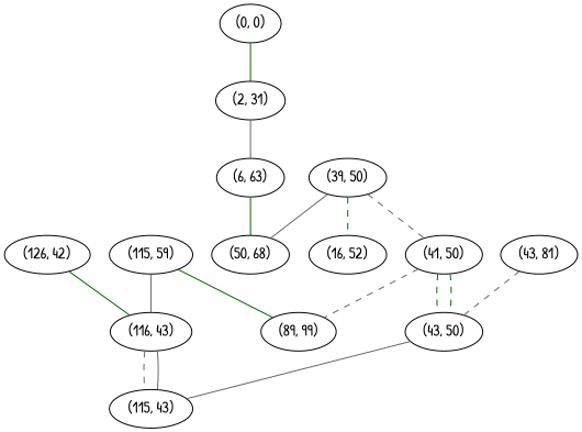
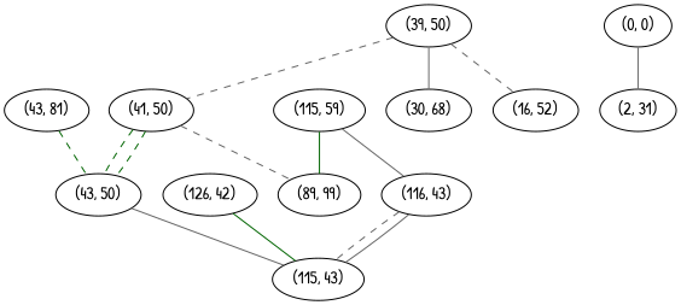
  graph {
    fontname="Patrick Hand"
    node [fontname="Patrick Hand"]
    edge [color=gray40 fontname="Patrick Hand" style=solid weight=1]
    "(43, 81)"
    "(43, 50)"
    "(115, 43)"
    "(0, 0)"
    "(2, 31)"
-   "(6, 63)"
-   "(30, 68)" [label="(50, 68)"]
+   "(30, 68)"
    "(115, 59)"
    "(89, 99)"
    "(116, 43)"
    "(39, 50)"
    "(16, 52)"
    "(41, 50)"
    "(126, 42)"
-   "(43, 81)" -- "(43, 50)" [style=dashed]
+   "(43, 81)" -- "(43, 50)" [color=darkgreen style=dashed]
    "(43, 50)" -- "(115, 43)"
-   "(0, 0)" -- "(2, 31)" [color=darkgreen weight=4]
-   "(2, 31)" -- "(6, 63)"
-   "(6, 63)" -- "(30, 68)" [color=darkgreen]
+   "(0, 0)" -- "(2, 31)" [weight=4]
    "(115, 59)" -- "(89, 99)" [color=darkgreen]
    "(115, 59)" -- "(116, 43)"
    "(116, 43)" -- "(115, 43)" [style=dashed]
    "(116, 43)" -- "(115, 43)"
    "(39, 50)" -- "(30, 68)"
-   "(39, 50)" -- "(16, 52)" [color=darkgreen style=dashed]
+   "(39, 50)" -- "(16, 52)" [style=dashed]
    "(39, 50)" -- "(41, 50)" [style=dashed]
    "(41, 50)" -- "(43, 50)" [color=darkgreen style=dashed]
    "(41, 50)" -- "(43, 50)" [color=darkgreen style=dashed weight=2]
    "(41, 50)" -- "(89, 99)" [style=dashed]
-   "(126, 42)" -- "(116, 43)" [color=darkgreen]
+   "(126, 42)" -- "(115, 43)" [color=darkgreen]
  }
